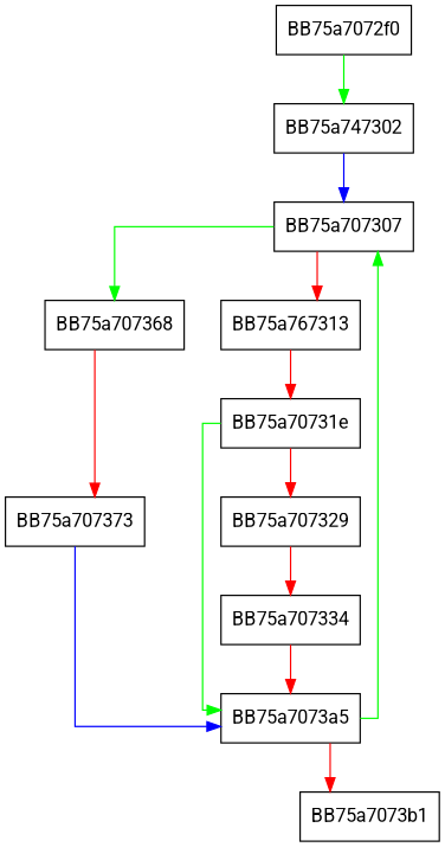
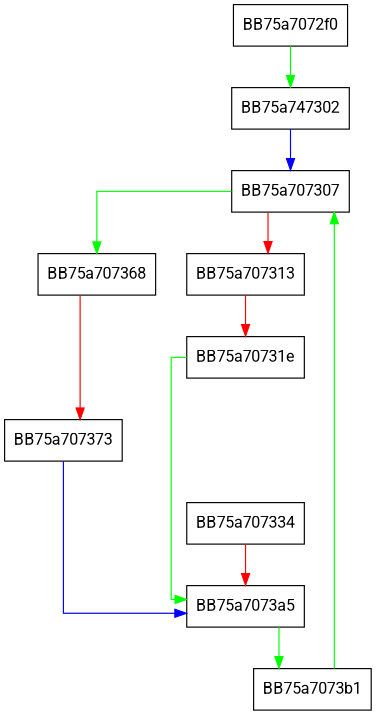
  digraph {
    fontname=Roboto
    splines=ortho
    node [fontname=Roboto shape=box]
    edge [color=red fontname=Roboto]
    n1 [label=BB75a747302]
    BB75a7072f0
    n3 [label=BB75a707307]
    BB75a707368
-   BB75a707313 [label=BB75a767313]
+   BB75a707313
    BB75a707373
    BB75a70731e
    BB75a7073a5
    BB75a7073b1
-   BB75a707329
    BB75a707334
    n1 -> n3 [color=blue]
    BB75a7072f0 -> n1 [color=green]
    n3 -> BB75a707368 [color=green]
    n3 -> BB75a707313
    BB75a707368 -> BB75a707373
    BB75a707313 -> BB75a70731e
    BB75a707373 -> BB75a7073a5 [color=blue]
    BB75a70731e -> BB75a7073a5 [color=green]
-   BB75a70731e -> BB75a707329
-   BB75a7073a5 -> n3 [color=green]
-   BB75a7073a5 -> BB75a7073b1
-   BB75a707329 -> BB75a707334
+   BB75a7073b1 -> n3 [color=green]
+   BB75a7073a5 -> BB75a7073b1 [color=green]
    BB75a707334 -> BB75a7073a5
  }
